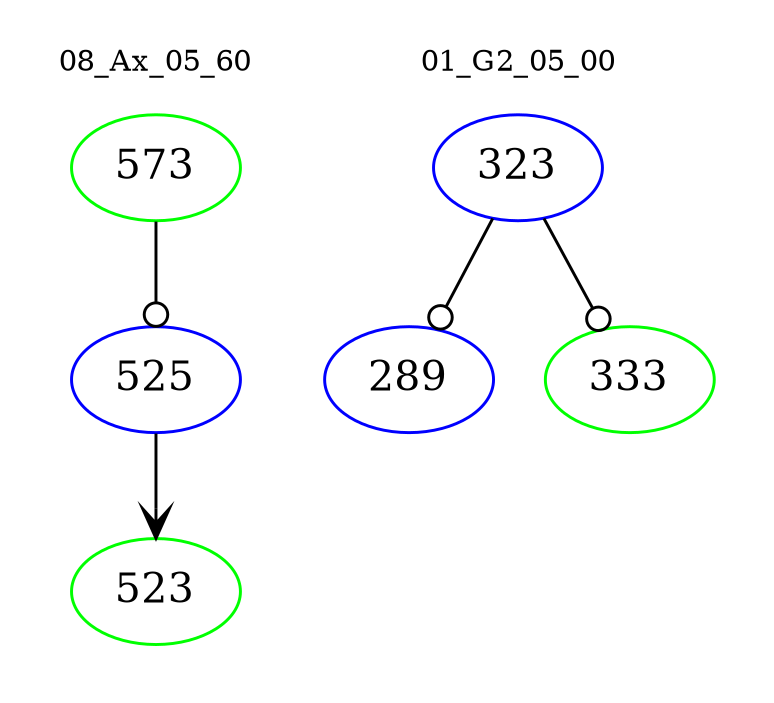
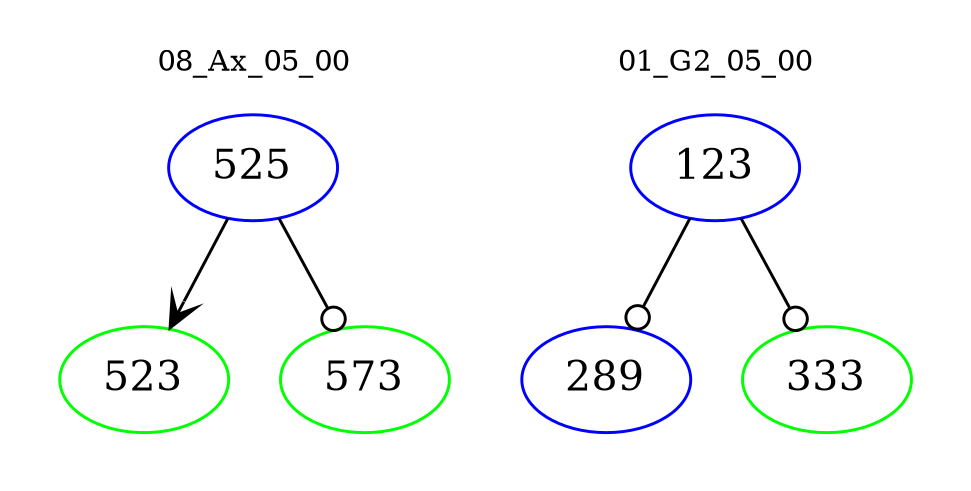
  digraph {
    node [color=blue]
    edge [arrowhead=odot color=black]
    n1 [label=525]
    n2 [color=green label=523]
    n3 [color=green label=573]
-   n4 [label=323]
+   n4 [label=123]
    n5 [label=289]
    n6 [color=green label=333]
    subgraph cluster_1 {
      color=white
      fontsize=10
-     label="08_Ax_05_60"
+     label="08_Ax_05_00"
      n1
      n2
      n3
    }
    subgraph cluster_2 {
      color=white
      fontsize=10
      label="01_G2_05_00"
      n4
      n5
      n6
    }
    n1 -> n2 [arrowhead=vee]
-   n3 -> n1
+   n1 -> n3
    n4 -> n5
    n4 -> n6
  }
